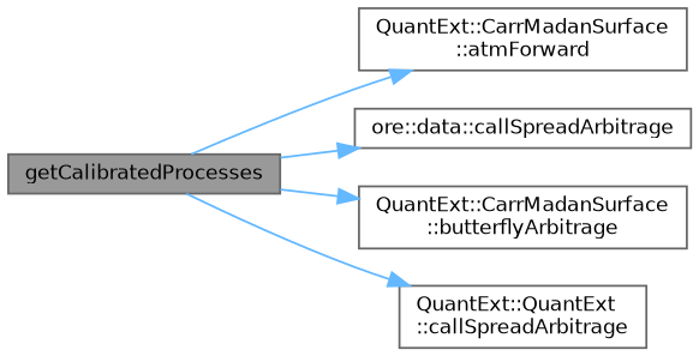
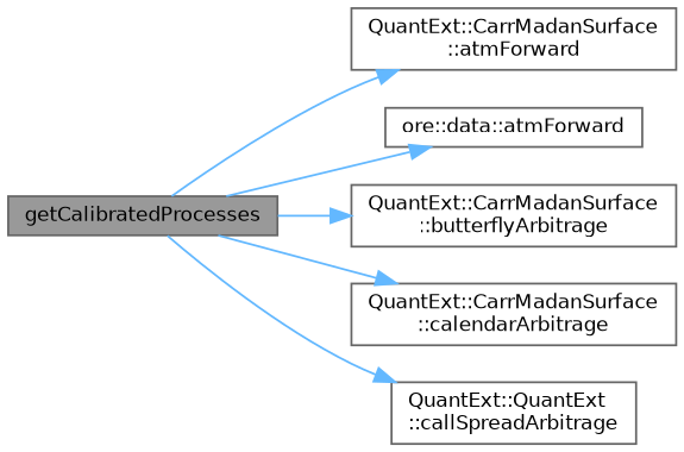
  digraph {
    rankdir=LR
    node [color=grey40 fillcolor=white fontname=Helvetica fontsize=10 shape=box style=filled]
    edge [color=steelblue1 fontname=Helvetica fontsize=10 labelfontname=Helvetica labelfontsize=10 style=solid]
    n1 [color=gray40 fillcolor=grey60 fontcolor=black height=0.2 label=getCalibratedProcesses width=0.4]
    n2 [height=0.2 label="QuantExt::CarrMadanSurface\l::atmForward" width=0.4]
-   n3 [height=0.2 label="ore::data::callSpreadArbitrage" width=0.4]
+   n3 [height=0.2 label="ore::data::atmForward" width=0.4]
    n4 [height=0.2 label="QuantExt::CarrMadanSurface\l::butterflyArbitrage" width=0.4]
+   n5 [height=0.2 label="QuantExt::CarrMadanSurface\l::calendarArbitrage" width=0.4]
    n6 [height=0.2 label="QuantExt::QuantExt\l::callSpreadArbitrage" width=0.4]
    n1 -> n2
    n1 -> n3
    n1 -> n4
+   n1 -> n5
    n1 -> n6
  }
